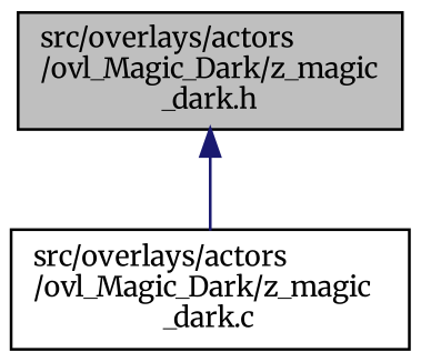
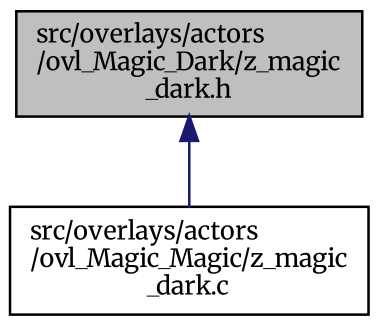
  digraph {
    fontname=Merriweather
    node [color=black fontname=Merriweather fontsize=10 shape=record style=filled]
    n1 [fillcolor=grey75 fontcolor=black height=0.2 label="src/overlays/actors\l/ovl_Magic_Dark/z_magic\l_dark.h" width=0.4]
-   n2 [fillcolor=white height=0.2 label="src/overlays/actors\l/ovl_Magic_Dark/z_magic\l_dark.c" width=0.4]
+   n2 [fillcolor=white height=0.2 label="src/overlays/actors\l/ovl_Magic_Magic/z_magic\l_dark.c" width=0.4]
    n1 -> n2 [color=midnightblue dir=back fontname=Merriweather fontsize=10 labelfontname=Helvetica labelfontsize=10 style=solid]
  }
